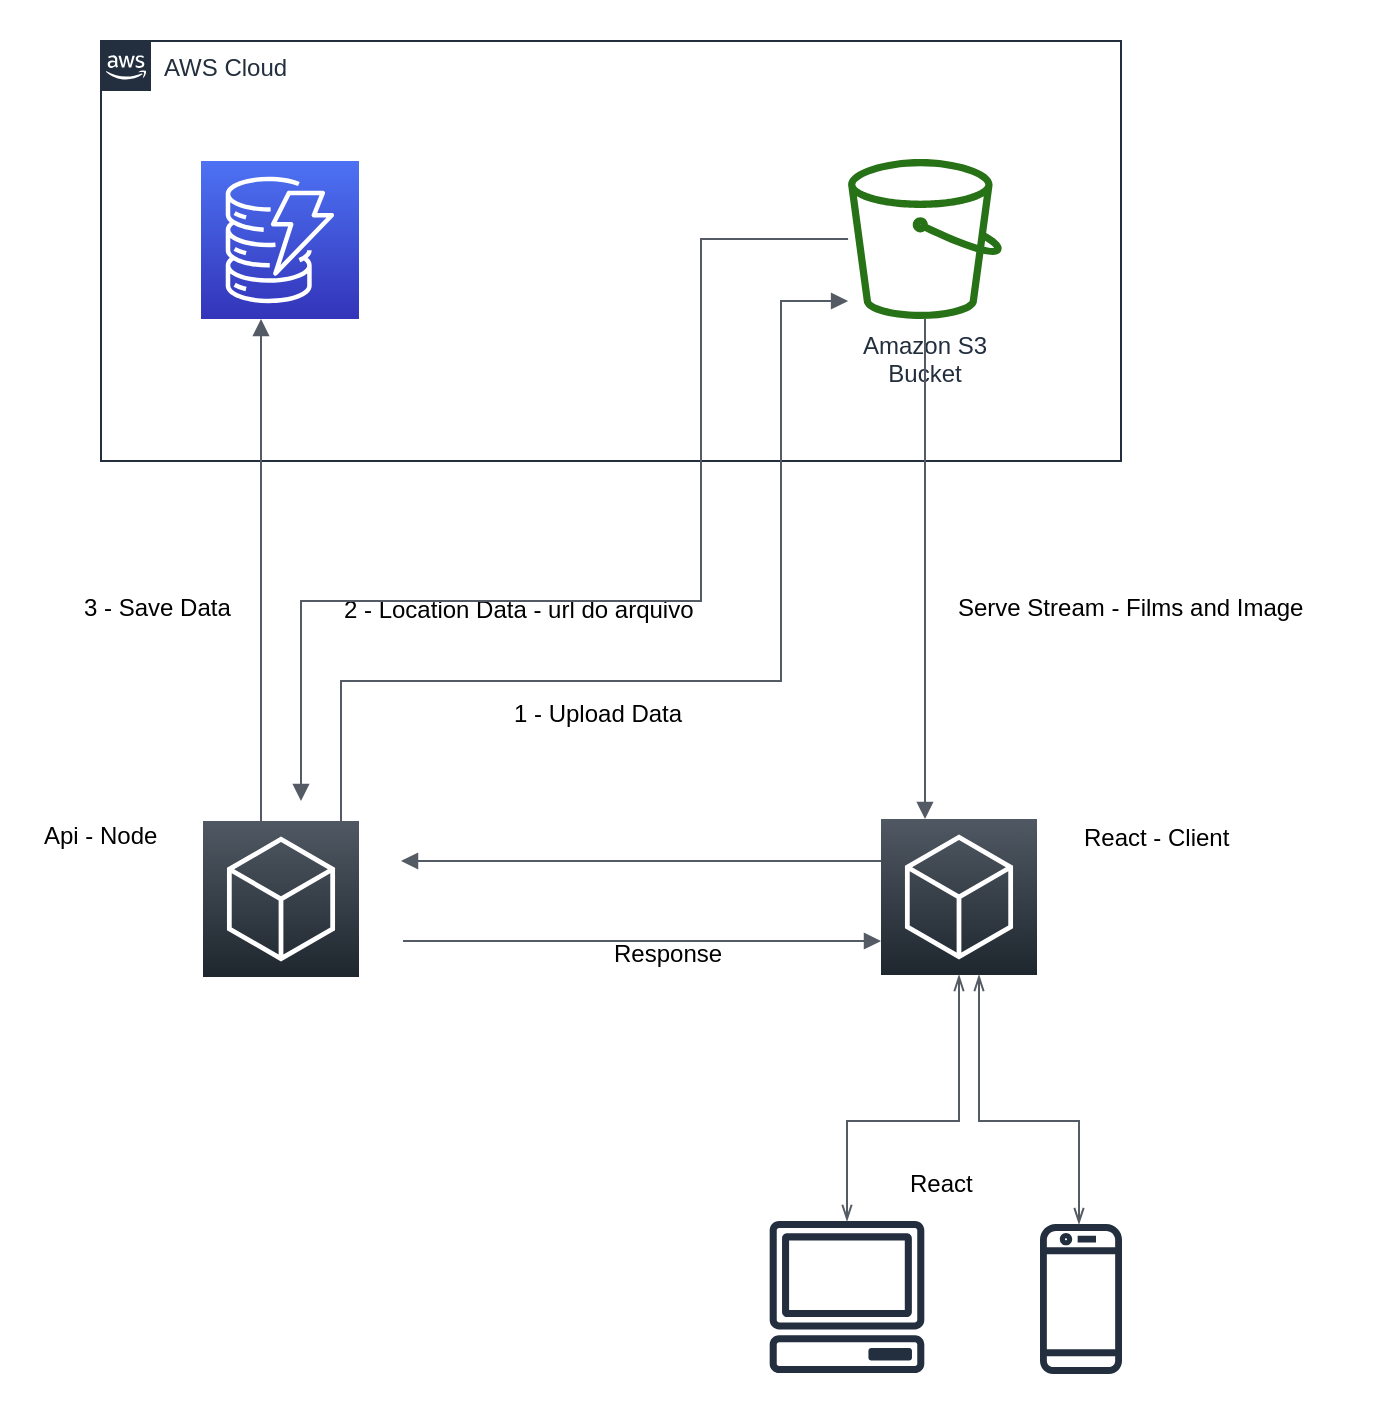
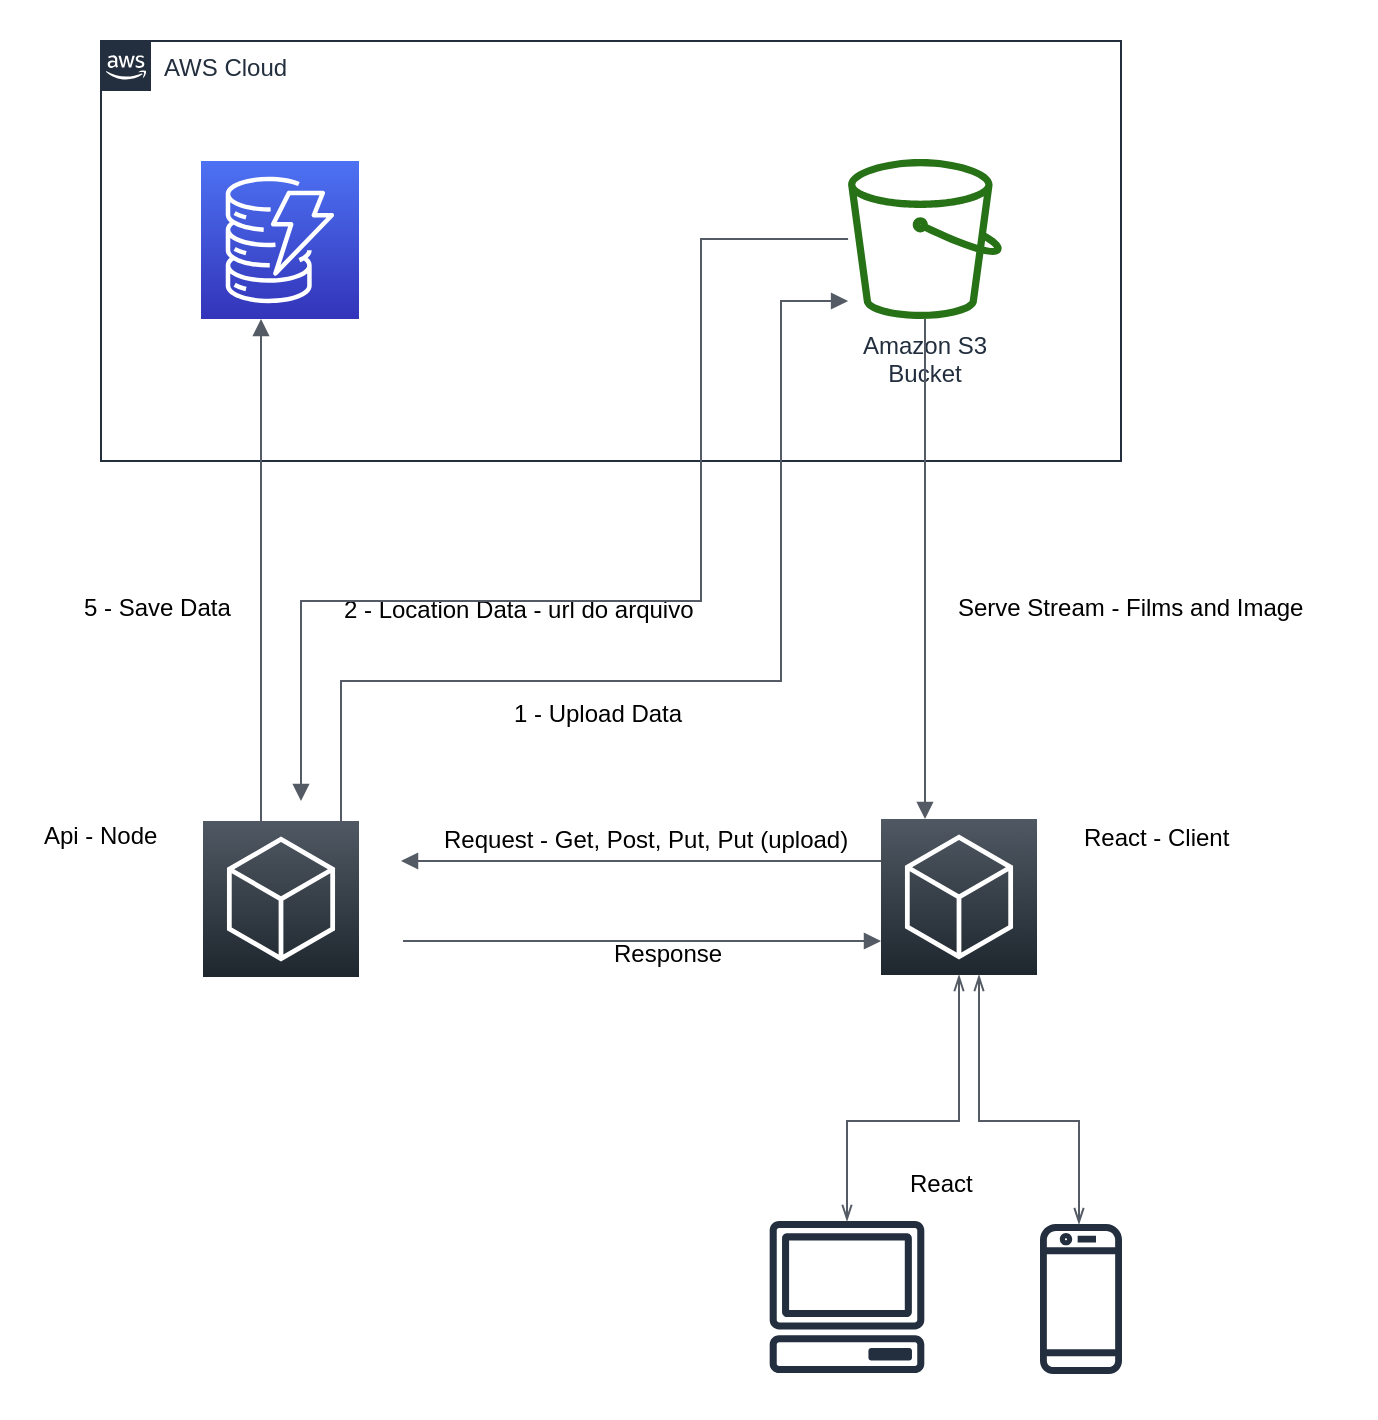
  <mxCell id="0" />
  <mxCell id="1" parent="0" />
  <mxCell id="2" value="AWS Cloud" style="points=[[0,0],[0.25,0],[0.5,0],[0.75,0],[1,0],[1,0.25],[1,0.5],[1,0.75],[1,1],[0.75,1],[0.5,1],[0.25,1],[0,1],[0,0.75],[0,0.5],[0,0.25]];outlineConnect=0;gradientColor=none;html=1;whiteSpace=wrap;fontSize=12;fontStyle=0;shape=mxgraph.aws4.group;grIcon=mxgraph.aws4.group_aws_cloud_alt;strokeColor=#232F3E;fillColor=none;verticalAlign=top;align=left;spacingLeft=30;fontColor=#232F3E;dashed=0;labelBackgroundColor=#ffffff;" parent="1" vertex="1"><mxGeometry x="50" y="20" width="510" height="210" as="geometry" /></mxCell>
  <mxCell id="3" style="edgeStyle=orthogonalEdgeStyle;rounded=0;orthogonalLoop=1;jettySize=auto;html=1;startArrow=none;startFill=0;endArrow=open;endFill=0;strokeColor=#808080;strokeWidth=2;" parent="1" edge="1"><mxGeometry relative="1" as="geometry"><mxPoint x="247" y="29.5" as="sourcePoint" /></mxGeometry></mxCell>
  <mxCell id="4" style="edgeStyle=orthogonalEdgeStyle;rounded=0;orthogonalLoop=1;jettySize=auto;html=1;startArrow=none;startFill=0;endArrow=open;endFill=0;strokeColor=#808080;strokeWidth=2;" parent="1" edge="1"><mxGeometry relative="1" as="geometry"><Array as="points"><mxPoint x="95" y="50.5" /></Array><mxPoint x="169" y="51" as="sourcePoint" /></mxGeometry></mxCell>
  <mxCell id="5" style="edgeStyle=orthogonalEdgeStyle;rounded=0;orthogonalLoop=1;jettySize=auto;html=1;startArrow=none;startFill=0;endArrow=open;endFill=0;strokeColor=#808080;strokeWidth=2;" parent="1" edge="1"><mxGeometry relative="1" as="geometry"><mxPoint x="208" y="68.5" as="sourcePoint" /></mxGeometry></mxCell>
  <mxCell id="6" style="edgeStyle=orthogonalEdgeStyle;rounded=0;orthogonalLoop=1;jettySize=auto;html=1;startArrow=none;startFill=0;endArrow=open;endFill=0;strokeColor=#808080;strokeWidth=2;" parent="1" edge="1"><mxGeometry relative="1" as="geometry"><Array as="points"><mxPoint x="316" y="50.5" /></Array><mxPoint x="247" y="51" as="sourcePoint" /></mxGeometry></mxCell>
  <mxCell id="7" style="edgeStyle=orthogonalEdgeStyle;rounded=0;orthogonalLoop=1;jettySize=auto;html=1;startArrow=none;startFill=0;endArrow=open;endFill=0;strokeColor=#808080;strokeWidth=2;" parent="1" edge="1"><mxGeometry relative="1" as="geometry"><mxPoint x="518" y="29.5" as="sourcePoint" /></mxGeometry></mxCell>
  <mxCell id="8" style="edgeStyle=orthogonalEdgeStyle;rounded=0;orthogonalLoop=1;jettySize=auto;html=1;startArrow=none;startFill=0;endArrow=open;endFill=0;strokeColor=#808080;strokeWidth=2;" parent="1" edge="1"><mxGeometry relative="1" as="geometry"><mxPoint x="479" y="68.5" as="sourcePoint" /></mxGeometry></mxCell>
  <mxCell id="9" value="Amazon S3&lt;br&gt;Bucket&lt;br&gt;" style="outlineConnect=0;fontColor=#232F3E;gradientColor=none;fillColor=#277116;strokeColor=none;dashed=0;verticalLabelPosition=bottom;verticalAlign=top;align=center;html=1;fontSize=12;fontStyle=0;aspect=fixed;pointerEvents=1;shape=mxgraph.aws4.bucket;labelBackgroundColor=#ffffff;" parent="1" vertex="1"><mxGeometry x="423.5" y="79" width="77" height="80" as="geometry" /></mxCell>
  <mxCell id="10" value="" style="outlineConnect=0;fontColor=#232F3E;gradientColor=#4D72F3;gradientDirection=north;fillColor=#3334B9;strokeColor=#ffffff;dashed=0;verticalLabelPosition=bottom;verticalAlign=top;align=center;html=1;fontSize=12;fontStyle=0;aspect=fixed;shape=mxgraph.aws4.resourceIcon;resIcon=mxgraph.aws4.dynamodb;" parent="1" vertex="1"><mxGeometry x="100" y="80" width="79" height="79" as="geometry" /></mxCell>
  <mxCell id="11" value="" style="outlineConnect=0;fontColor=#232F3E;gradientColor=none;fillColor=#232F3E;strokeColor=none;dashed=0;verticalLabelPosition=bottom;verticalAlign=top;align=center;html=1;fontSize=12;fontStyle=0;aspect=fixed;pointerEvents=1;shape=mxgraph.aws4.client;" parent="1" vertex="1"><mxGeometry x="384" y="610" width="78" height="76" as="geometry" /></mxCell>
  <mxCell id="12" value="" style="gradientDirection=north;outlineConnect=0;fontColor=#232F3E;gradientColor=#505863;fillColor=#1E262E;strokeColor=#ffffff;dashed=0;verticalLabelPosition=bottom;verticalAlign=top;align=center;html=1;fontSize=12;fontStyle=0;aspect=fixed;shape=mxgraph.aws4.resourceIcon;resIcon=mxgraph.aws4.general;" parent="1" vertex="1"><mxGeometry x="101" y="410" width="78" height="78" as="geometry" /></mxCell>
  <mxCell id="13" value="" style="gradientDirection=north;outlineConnect=0;fontColor=#232F3E;gradientColor=#505863;fillColor=#1E262E;strokeColor=#ffffff;dashed=0;verticalLabelPosition=bottom;verticalAlign=top;align=center;html=1;fontSize=12;fontStyle=0;aspect=fixed;shape=mxgraph.aws4.resourceIcon;resIcon=mxgraph.aws4.general;" parent="1" vertex="1"><mxGeometry x="440" y="409" width="78" height="78" as="geometry" /></mxCell>
  <mxCell id="14" value="React - Client" style="text;html=1;resizable=0;points=[];autosize=1;align=left;verticalAlign=top;spacingTop=-4;" parent="1" vertex="1"><mxGeometry x="540" y="409" width="90" height="20" as="geometry" /></mxCell>
  <mxCell id="15" value="" style="edgeStyle=orthogonalEdgeStyle;html=1;endArrow=none;elbow=vertical;startArrow=block;startFill=1;strokeColor=#545B64;rounded=0;" parent="1" target="13" edge="1"><mxGeometry width="100" relative="1" as="geometry"><mxPoint x="200" y="430" as="sourcePoint" /><mxPoint x="370" y="430" as="targetPoint" /><Array as="points"><mxPoint x="400" y="430" /><mxPoint x="400" y="430" /></Array></mxGeometry></mxCell>
  <mxCell id="16" value="" style="edgeStyle=orthogonalEdgeStyle;html=1;endArrow=block;elbow=vertical;startArrow=none;endFill=1;strokeColor=#545B64;rounded=0;" parent="1" edge="1"><mxGeometry width="100" relative="1" as="geometry"><mxPoint x="201" y="470" as="sourcePoint" /><mxPoint x="440" y="470" as="targetPoint" /></mxGeometry></mxCell>
  <mxCell id="17" value="" style="edgeStyle=orthogonalEdgeStyle;html=1;endArrow=none;elbow=vertical;startArrow=block;startFill=1;strokeColor=#545B64;rounded=0;" parent="1" source="10" target="12" edge="1"><mxGeometry width="100" relative="1" as="geometry"><mxPoint x="170" y="370" as="sourcePoint" /><mxPoint x="270" y="370" as="targetPoint" /><Array as="points"><mxPoint x="130" y="290" /><mxPoint x="130" y="290" /></Array></mxGeometry></mxCell>
+ <mxCell id="18" value="Request - Get, Post, Put, Put (upload)" style="text;html=1;resizable=0;points=[];autosize=1;align=left;verticalAlign=top;spacingTop=-4;" parent="1" vertex="1"><mxGeometry x="220" y="410" width="220" height="20" as="geometry" /></mxCell>
  <mxCell id="19" value="Response" style="text;html=1;resizable=0;points=[];autosize=1;align=left;verticalAlign=top;spacingTop=-4;" parent="1" vertex="1"><mxGeometry x="305" y="467" width="70" height="20" as="geometry" /></mxCell>
  <mxCell id="20" value="" style="edgeStyle=orthogonalEdgeStyle;html=1;endArrow=none;elbow=vertical;startArrow=block;startFill=1;strokeColor=#545B64;rounded=0;" parent="1" source="13" target="9" edge="1"><mxGeometry width="100" relative="1" as="geometry"><mxPoint x="50" y="700" as="sourcePoint" /><mxPoint x="460" y="320" as="targetPoint" /><Array as="points"><mxPoint x="462" y="350" /><mxPoint x="462" y="350" /></Array></mxGeometry></mxCell>
  <mxCell id="21" value="Serve Stream - Films and Image" style="text;html=1;resizable=0;points=[];autosize=1;align=left;verticalAlign=top;spacingTop=-4;" parent="1" vertex="1"><mxGeometry x="477" y="294" width="190" height="20" as="geometry" /></mxCell>
  <mxCell id="22" value="Api - Node" style="text;html=1;" parent="1" vertex="1"><mxGeometry x="20" y="404" width="80" height="30" as="geometry" /></mxCell>
  <mxCell id="23" value="" style="edgeStyle=orthogonalEdgeStyle;html=1;endArrow=none;elbow=vertical;startArrow=block;startFill=1;strokeColor=#545B64;rounded=0;" parent="1" source="9" edge="1"><mxGeometry width="100" relative="1" as="geometry"><mxPoint x="150" y="169" as="sourcePoint" /><mxPoint x="170" y="410" as="targetPoint" /><Array as="points"><mxPoint x="390" y="150" /><mxPoint x="390" y="340" /><mxPoint x="170" y="340" /></Array></mxGeometry></mxCell>
  <mxCell id="24" value="1 - Upload Data" style="text;html=1;resizable=0;points=[];autosize=1;align=left;verticalAlign=top;spacingTop=-4;" parent="1" vertex="1"><mxGeometry x="255" y="346.5" width="100" height="20" as="geometry" /></mxCell>
  <mxCell id="25" value="" style="edgeStyle=orthogonalEdgeStyle;html=1;endArrow=openThin;elbow=vertical;startArrow=openThin;startFill=0;endFill=0;strokeColor=#545B64;rounded=0;" parent="1" source="13" target="11" edge="1"><mxGeometry width="100" relative="1" as="geometry"><mxPoint x="20" y="700" as="sourcePoint" /><mxPoint x="120" y="700" as="targetPoint" /><Array as="points"><mxPoint x="479" y="560" /><mxPoint x="423" y="560" /></Array></mxGeometry></mxCell>
  <mxCell id="26" value="React" style="text;html=1;resizable=0;points=[];autosize=1;align=left;verticalAlign=top;spacingTop=-4;" parent="1" vertex="1"><mxGeometry x="453" y="582" width="50" height="20" as="geometry" /></mxCell>
  <mxCell id="27" value="" style="outlineConnect=0;fontColor=#232F3E;gradientColor=none;fillColor=#232F3E;strokeColor=none;dashed=0;verticalLabelPosition=bottom;verticalAlign=top;align=center;html=1;fontSize=12;fontStyle=0;aspect=fixed;pointerEvents=1;shape=mxgraph.aws4.mobile_client;" parent="1" vertex="1"><mxGeometry x="519.5" y="610" width="41" height="78" as="geometry" /></mxCell>
  <mxCell id="28" value="" style="edgeStyle=orthogonalEdgeStyle;html=1;endArrow=openThin;elbow=vertical;startArrow=openThin;startFill=0;endFill=0;strokeColor=#545B64;rounded=0;" parent="1" source="13" target="27" edge="1"><mxGeometry width="100" relative="1" as="geometry"><mxPoint x="489" y="497" as="sourcePoint" /><mxPoint x="409" y="614" as="targetPoint" /><Array as="points"><mxPoint x="489" y="560" /><mxPoint x="539" y="560" /></Array></mxGeometry></mxCell>
  <mxCell id="29" value="2 - Location Data - url do arquivo" style="text;html=1;resizable=0;points=[];autosize=1;align=left;verticalAlign=top;spacingTop=-4;" parent="1" vertex="1"><mxGeometry x="170" y="295" width="190" height="20" as="geometry" /></mxCell>
  <mxCell id="30" value="" style="edgeStyle=orthogonalEdgeStyle;html=1;endArrow=none;elbow=vertical;startArrow=block;startFill=1;strokeColor=#545B64;rounded=0;" edge="1" parent="1" target="9"><mxGeometry width="100" relative="1" as="geometry"><mxPoint x="150" y="400" as="sourcePoint" /><mxPoint x="360" y="290" as="targetPoint" /><Array as="points"><mxPoint x="150" y="390" /><mxPoint x="150" y="300" /><mxPoint x="350" y="300" /><mxPoint x="350" y="120" /></Array></mxGeometry></mxCell>
- <mxCell id="31" value="3 - Save Data&lt;br&gt;" style="text;html=1;resizable=0;points=[];autosize=1;align=left;verticalAlign=top;spacingTop=-4;" vertex="1" parent="1"><mxGeometry x="40" y="294" width="90" height="20" as="geometry" /></mxCell>
+ <mxCell id="31" value="5 - Save Data&lt;br&gt;" style="text;html=1;resizable=0;points=[];autosize=1;align=left;verticalAlign=top;spacingTop=-4;" vertex="1" parent="1"><mxGeometry x="40" y="294" width="90" height="20" as="geometry" /></mxCell>
